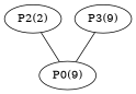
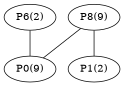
  graph {
-   "P2(2)"
+   "P2(2)" [label="P6(2)"]
    "P0(9)"
-   "P3(9)"
+   "P3(9)" [label="P8(9)"]
+   "P1(2)"
    "P2(2)" -- "P0(9)"
    "P3(9)" -- "P0(9)"
+   "P3(9)" -- "P1(2)"
  }
